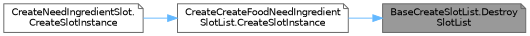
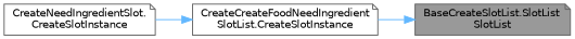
  digraph {
    rankdir=RL
    node [color=grey40 fillcolor=white fontname=Helvetica fontsize=10 shape=note style=filled]
    edge [color=steelblue1 dir=back fontname=Helvetica fontsize=10 labelfontname=Helvetica labelfontsize=10 style=solid]
-   n1 [color=gray40 fillcolor=grey60 fontcolor=black height=0.2 label="BaseCreateSlotList.Destroy\lSlotList" width=0.4]
+   n1 [color=gray40 fillcolor=grey60 fontcolor=black height=0.2 label="BaseCreateSlotList.SlotList\lSlotList" width=0.4]
    n2 [height=0.2 label="CreateCreateFoodNeedIngredient\lSlotList.CreateSlotInstance" width=0.4]
    n3 [height=0.2 label="CreateNeedIngredientSlot.\lCreateSlotInstance" width=0.4]
    n1 -> n2
    n2 -> n3
  }
